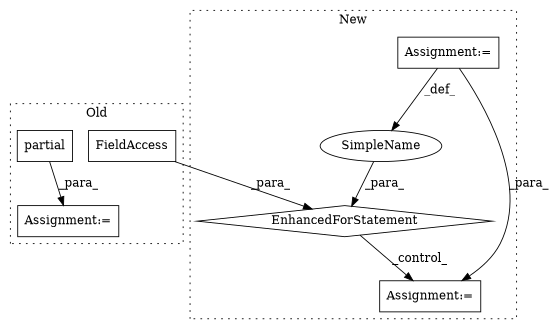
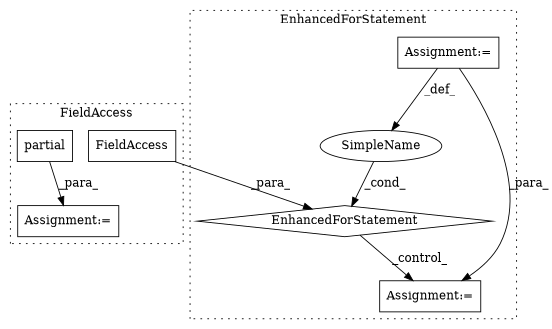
  digraph {
    node [a=7 l=1 s="2180,2286" shape=box]
    n1 [a=32 l="8,1" label=partial s="5255,5288"]
    n2 [label="Assignment:=" s=5244]
    n3 [a=22 l=10 label=FieldAccess s=5263]
    n4 [a=70 l="57,2" label=EnhancedForStatement shape=diamond]
    n5 [l="57,2" label="Assignment:="]
    n6 [label="Assignment:=" s=2340]
    n7 [a=42 l=6 label=SimpleName s=2241 shape=ellipse]
    subgraph cluster_1 {
-     label=Old
+     label=FieldAccess
      style=dotted
      n1
      n2
      n3
    }
    subgraph cluster_2 {
-     label=New
+     label=EnhancedForStatement
      style=dotted
      n4
      n5
      n6
      n7
    }
    n1 -> n2 [label=_para_]
    n3 -> n4 [label=_para_]
    n4 -> n6 [label=_control_]
    n5 -> n6 [label=_para_]
    n5 -> n7 [label=_def_]
-   n7 -> n4 [label=_para_]
+   n7 -> n4 [label=_cond_]
  }
